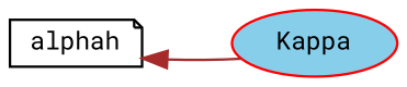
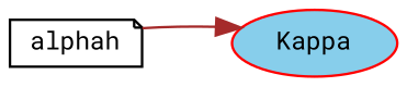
  digraph {
    rankdir=LR
    fontname="Roboto Mono"
    node [fontname="Roboto Mono" fontsize=10 style=filled]
    n1 [color=black fillcolor=white fontcolor=black height=0.2 label=alphah shape=note width=0.4]
    n2 [color=red height=0.2 label=Kappa shape=ellipse width=0.4 fillcolor=skyblue]
-   n1 -> n2 [color=brown dir=back fontname="Roboto Mono" fontsize=10 labelfontname=FreeSans labelfontsize=10 style=solid]
+   n2 -> n1 [color=brown dir=back fontname="Roboto Mono" fontsize=10 labelfontname=FreeSans labelfontsize=10 style=solid]
  }
